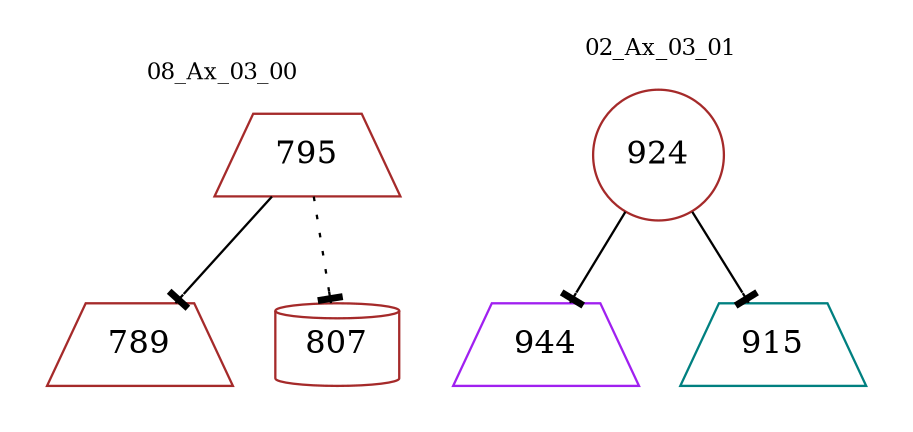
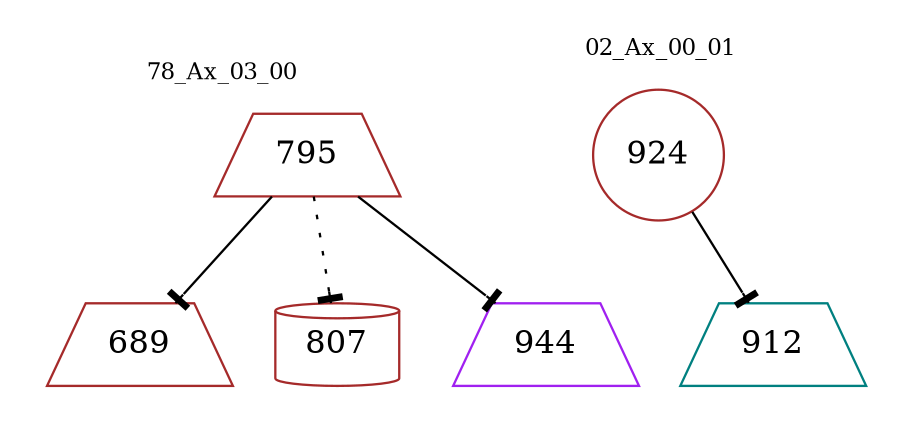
  digraph {
    node [color=brown shape=trapezium]
    edge [arrowhead=tee color=black style=solid]
    n1 [label=795]
-   n2 [label=789]
+   n2 [label=689]
    n3 [label=807 shape=cylinder]
    n4 [label=924 shape=circle]
-   n5 [color=teal label=915]
+   n5 [color=teal label=912]
    n6 [color=purple label=944]
    subgraph cluster_1 {
      color=white
      fontsize=10
-     label="08_Ax_03_00"
+     label="78_Ax_03_00"
      n1
      n2
      n3
    }
    subgraph cluster_2 {
      color=white
      fontsize=10
-     label="02_Ax_03_01"
+     label="02_Ax_00_01"
      n4
      n5
      n6
    }
    n1 -> n2
    n1 -> n3 [style=dotted]
    n4 -> n5
-   n4 -> n6
+   n1 -> n6
  }
